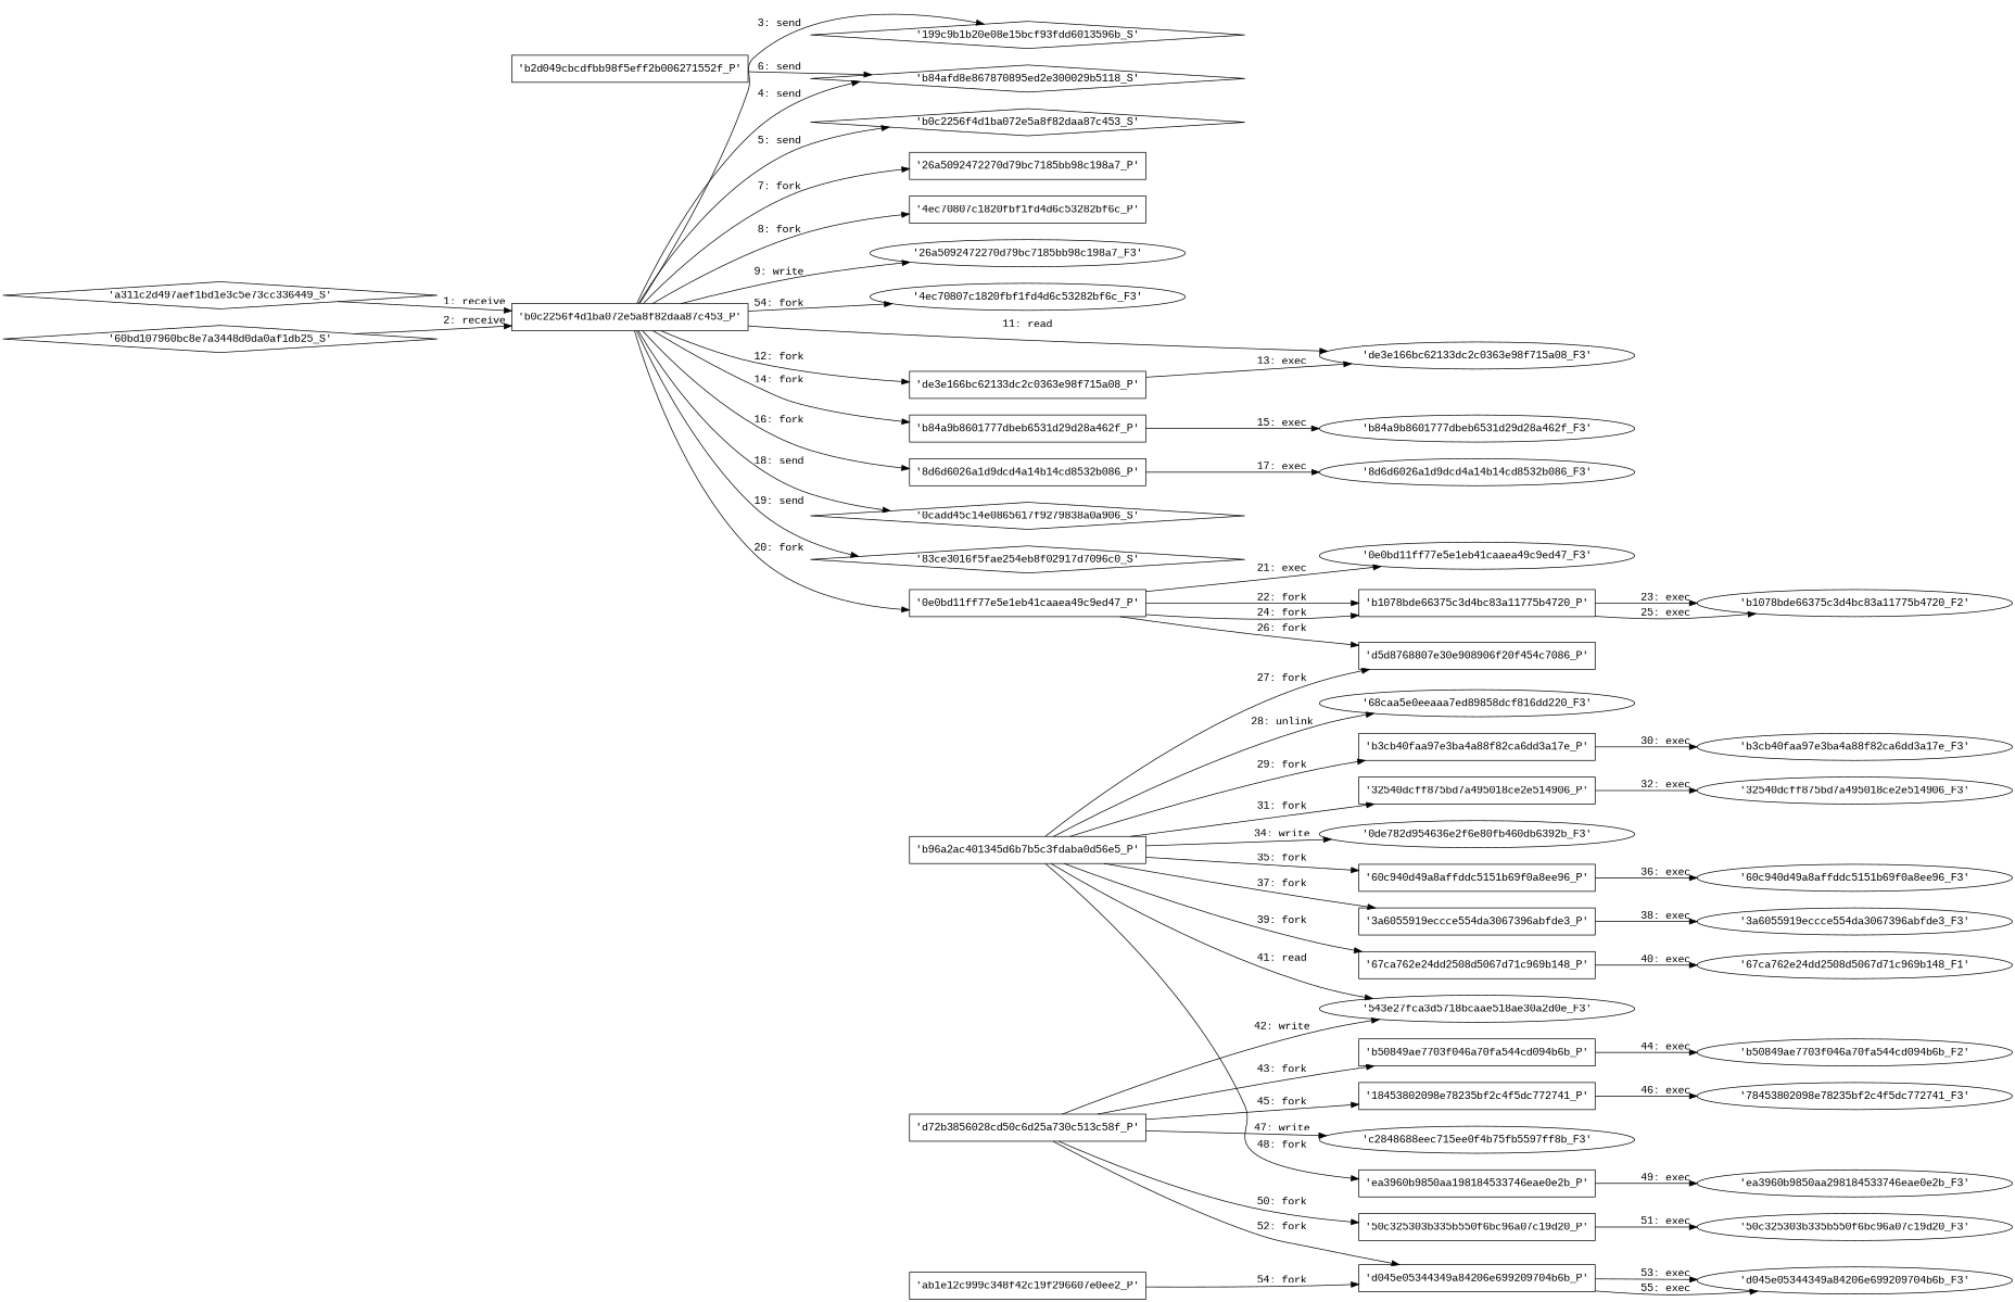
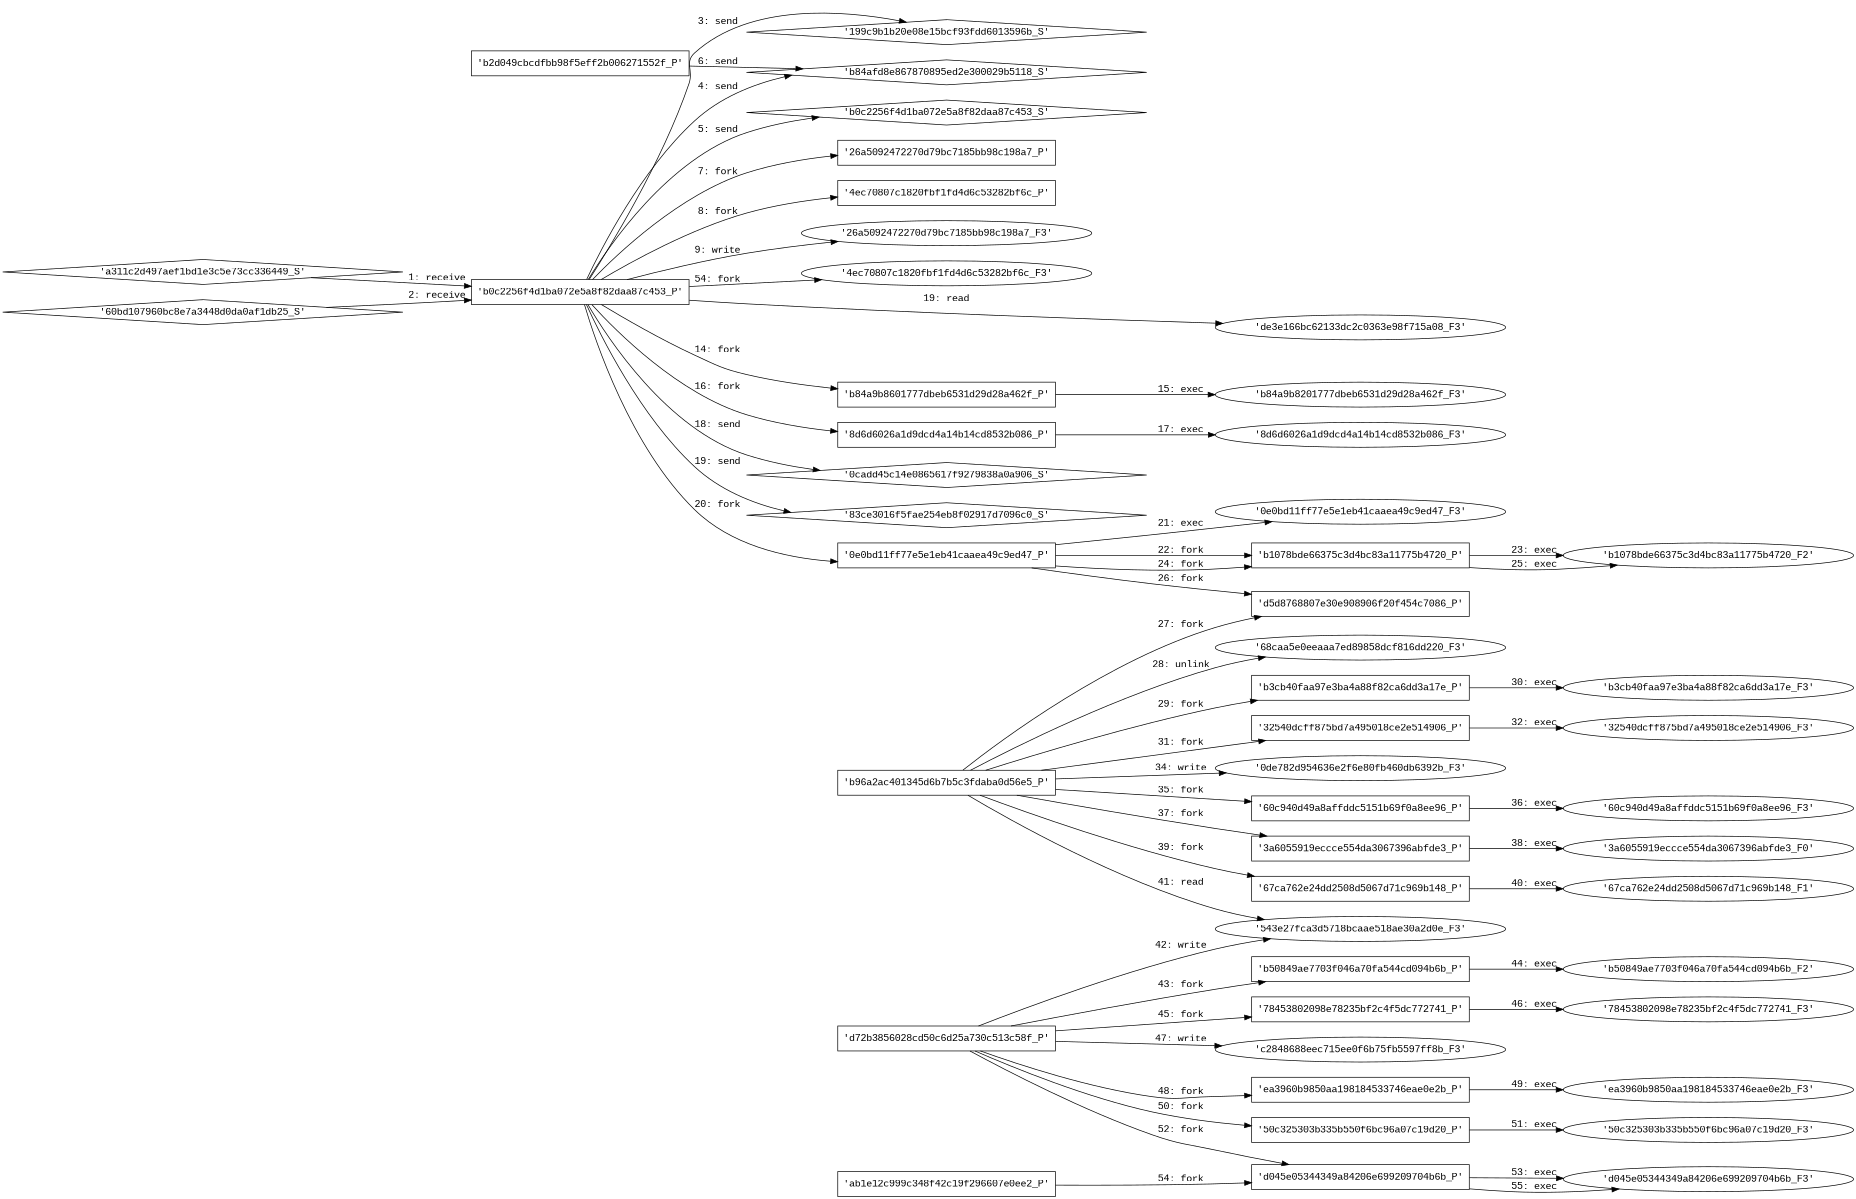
  digraph {
    engine=neato
    fixedsize=false
    fontname="Liberation Mono"
    fontsize=10
    nodesep=0.3
    rankdir=LR
    ranksep=0
    splines=true
    node [fontname="Liberation Mono" node_type=Process shape=box]
    edge [fontname="Liberation Mono"]
    "'199c9b1b20e08e15bcf93fdd6013596b_S'" [node_type=Socket shape=diamond]
    "'b0c2256f4d1ba072e5a8f82daa87c453_P'"
    "'b84afd8e867870895ed2e300029b5118_S'" [node_type=Socket shape=diamond]
    "'b0c2256f4d1ba072e5a8f82daa87c453_S'" [node_type=Socket shape=diamond]
    "'26a5092472270d79bc7185bb98c198a7_P'"
    "'4ec70807c1820fbf1fd4d6c53282bf6c_P'"
    "'26a5092472270d79bc7185bb98c198a7_F3'" [node_type=file shape=ellipse]
    "'4ec70807c1820fbf1fd4d6c53282bf6c_F3'" [node_type=file shape=ellipse]
    "'de3e166bc62133dc2c0363e98f715a08_F3'" [node_type=File shape=ellipse]
-   "'de3e166bc62133dc2c0363e98f715a08_P'"
    "'b84a9b8601777dbeb6531d29d28a462f_P'"
    "'8d6d6026a1d9dcd4a14b14cd8532b086_P'"
    "'0cadd45c14e0865617f9279838a0a906_S'" [node_type=Socket shape=diamond]
    "'83ce3016f5fae254eb8f02917d7096c0_S'" [node_type=Socket shape=diamond]
    "'0e0bd11ff77e5e1eb41caaea49c9ed47_P'"
-   "'b84a9b8601777dbeb6531d29d28a462f_F3'" [node_type=File shape=ellipse]
+   "'b84a9b8601777dbeb6531d29d28a462f_F3'" [node_type=File shape=ellipse label="'b84a9b8201777dbeb6531d29d28a462f_F3'"]
    "'8d6d6026a1d9dcd4a14b14cd8532b086_F3'" [node_type=File shape=ellipse]
    "'0e0bd11ff77e5e1eb41caaea49c9ed47_F3'" [node_type=File shape=ellipse]
    "'b1078bde66375c3d4bc83a11775b4720_P'"
    "'d5d8768807e30e908906f20f454c7086_P'"
    "'a311c2d497aef1bd1e3c5e73cc336449_S'" [node_type=Socket shape=diamond]
    "'60bd107960bc8e7a3448d0da0af1db25_S'" [node_type=Socket shape=diamond]
    "'b2d049cbcdfbb98f5eff2b006271552f_P'"
    "'b1078bde66375c3d4bc83a11775b4720_F2'" [node_type=File shape=ellipse]
    "'b96a2ac401345d6b7b5c3fdaba0d56e5_P'"
    "'68caa5e0eeaaa7ed89858dcf816dd220_F3'" [node_type=file shape=ellipse]
    "'b3cb40faa97e3ba4a88f82ca6dd3a17e_P'"
    "'32540dcff875bd7a495018ce2e514906_P'"
    "'0de782d954636e2f6e80fb460db6392b_F3'" [node_type=file shape=ellipse]
    "'60c940d49a8affddc5151b69f0a8ee96_P'"
    "'3a6055919eccce554da3067396abfde3_P'"
    "'67ca762e24dd2508d5067d71c969b148_P'"
    "'543e27fca3d5718bcaae518ae30a2d0e_F3'" [node_type=file shape=ellipse]
    "'b3cb40faa97e3ba4a88f82ca6dd3a17e_F3'" [node_type=File shape=ellipse]
    "'32540dcff875bd7a495018ce2e514906_F3'" [node_type=file shape=ellipse]
    "'60c940d49a8affddc5151b69f0a8ee96_F3'" [node_type=File shape=ellipse]
-   "'3a6055919eccce554da3067396abfde3_F3'" [node_type=File shape=ellipse]
+   "'3a6055919eccce554da3067396abfde3_F3'" [node_type=File shape=ellipse label="'3a6055919eccce554da3067396abfde3_F0'"]
    "'67ca762e24dd2508d5067d71c969b148_F1'" [node_type=File shape=ellipse]
    "'d72b3856028cd50c6d25a730c513c58f_P'"
    "'b50849ae7703f046a70fa544cd094b6b_P'"
-   "'78453802098e78235bf2c4f5dc772741_P'" [label="'18453802098e78235bf2c4f5dc772741_P'"]
-   "'c2848688eec715ee0f4b75fb5597ff8b_F3'" [node_type=file shape=ellipse]
+   "'78453802098e78235bf2c4f5dc772741_P'"
+   "'c2848688eec715ee0f4b75fb5597ff8b_F3'" [node_type=file shape=ellipse label="'c2848688eec715ee0f6b75fb5597ff8b_F3'"]
    "'ea3960b9850aa198184533746eae0e2b_P'"
    "'50c325303b335b550f6bc96a07c19d20_P'"
    "'d045e05344349a84206e699209704b6b_P'"
    "'b50849ae7703f046a70fa544cd094b6b_F2'" [node_type=File shape=ellipse]
    "'78453802098e78235bf2c4f5dc772741_F3'" [node_type=File shape=ellipse]
-   "'ea3960b9850aa198184533746eae0e2b_F3'" [node_type=File shape=ellipse label="'ea3960b9850aa298184533746eae0e2b_F3'"]
+   "'ea3960b9850aa198184533746eae0e2b_F3'" [node_type=File shape=ellipse]
    "'50c325303b335b550f6bc96a07c19d20_F3'" [node_type=File shape=ellipse]
    "'d045e05344349a84206e699209704b6b_F3'" [node_type=File shape=ellipse]
    "'ab1e12c999c348f42c19f296607e0ee2_P'"
    "'b0c2256f4d1ba072e5a8f82daa87c453_P'" -> "'199c9b1b20e08e15bcf93fdd6013596b_S'" [label="3: send"]
    "'b0c2256f4d1ba072e5a8f82daa87c453_P'" -> "'b84afd8e867870895ed2e300029b5118_S'" [label="4: send"]
    "'b0c2256f4d1ba072e5a8f82daa87c453_P'" -> "'b0c2256f4d1ba072e5a8f82daa87c453_S'" [label="5: send"]
    "'b0c2256f4d1ba072e5a8f82daa87c453_P'" -> "'26a5092472270d79bc7185bb98c198a7_P'" [label="7: fork"]
    "'b0c2256f4d1ba072e5a8f82daa87c453_P'" -> "'4ec70807c1820fbf1fd4d6c53282bf6c_P'" [label="8: fork"]
    "'b0c2256f4d1ba072e5a8f82daa87c453_P'" -> "'26a5092472270d79bc7185bb98c198a7_F3'" [label="9: write"]
    "'b0c2256f4d1ba072e5a8f82daa87c453_P'" -> "'4ec70807c1820fbf1fd4d6c53282bf6c_F3'" [label="54: fork"]
-   "'b0c2256f4d1ba072e5a8f82daa87c453_P'" -> "'de3e166bc62133dc2c0363e98f715a08_F3'" [label="11: read"]
-   "'b0c2256f4d1ba072e5a8f82daa87c453_P'" -> "'de3e166bc62133dc2c0363e98f715a08_P'" [label="12: fork"]
+   "'b0c2256f4d1ba072e5a8f82daa87c453_P'" -> "'de3e166bc62133dc2c0363e98f715a08_F3'" [label="19: read"]
    "'b0c2256f4d1ba072e5a8f82daa87c453_P'" -> "'b84a9b8601777dbeb6531d29d28a462f_P'" [label="14: fork"]
    "'b0c2256f4d1ba072e5a8f82daa87c453_P'" -> "'8d6d6026a1d9dcd4a14b14cd8532b086_P'" [label="16: fork"]
    "'b0c2256f4d1ba072e5a8f82daa87c453_P'" -> "'0cadd45c14e0865617f9279838a0a906_S'" [label="18: send"]
    "'b0c2256f4d1ba072e5a8f82daa87c453_P'" -> "'83ce3016f5fae254eb8f02917d7096c0_S'" [label="19: send"]
    "'b0c2256f4d1ba072e5a8f82daa87c453_P'" -> "'0e0bd11ff77e5e1eb41caaea49c9ed47_P'" [label="20: fork"]
-   "'de3e166bc62133dc2c0363e98f715a08_P'" -> "'de3e166bc62133dc2c0363e98f715a08_F3'" [label="13: exec"]
    "'b84a9b8601777dbeb6531d29d28a462f_P'" -> "'b84a9b8601777dbeb6531d29d28a462f_F3'" [label="15: exec"]
    "'8d6d6026a1d9dcd4a14b14cd8532b086_P'" -> "'8d6d6026a1d9dcd4a14b14cd8532b086_F3'" [label="17: exec"]
    "'0e0bd11ff77e5e1eb41caaea49c9ed47_P'" -> "'0e0bd11ff77e5e1eb41caaea49c9ed47_F3'" [label="21: exec"]
    "'0e0bd11ff77e5e1eb41caaea49c9ed47_P'" -> "'b1078bde66375c3d4bc83a11775b4720_P'" [label="22: fork"]
    "'0e0bd11ff77e5e1eb41caaea49c9ed47_P'" -> "'b1078bde66375c3d4bc83a11775b4720_P'" [label="24: fork"]
    "'0e0bd11ff77e5e1eb41caaea49c9ed47_P'" -> "'d5d8768807e30e908906f20f454c7086_P'" [label="26: fork"]
    "'b1078bde66375c3d4bc83a11775b4720_P'" -> "'b1078bde66375c3d4bc83a11775b4720_F2'" [label="23: exec"]
    "'b1078bde66375c3d4bc83a11775b4720_P'" -> "'b1078bde66375c3d4bc83a11775b4720_F2'" [label="25: exec"]
    "'a311c2d497aef1bd1e3c5e73cc336449_S'" -> "'b0c2256f4d1ba072e5a8f82daa87c453_P'" [label="1: receive"]
    "'60bd107960bc8e7a3448d0da0af1db25_S'" -> "'b0c2256f4d1ba072e5a8f82daa87c453_P'" [label="2: receive"]
    "'b2d049cbcdfbb98f5eff2b006271552f_P'" -> "'b84afd8e867870895ed2e300029b5118_S'" [label="6: send"]
    "'b96a2ac401345d6b7b5c3fdaba0d56e5_P'" -> "'d5d8768807e30e908906f20f454c7086_P'" [label="27: fork"]
    "'b96a2ac401345d6b7b5c3fdaba0d56e5_P'" -> "'68caa5e0eeaaa7ed89858dcf816dd220_F3'" [label="28: unlink"]
    "'b96a2ac401345d6b7b5c3fdaba0d56e5_P'" -> "'b3cb40faa97e3ba4a88f82ca6dd3a17e_P'" [label="29: fork"]
    "'b96a2ac401345d6b7b5c3fdaba0d56e5_P'" -> "'32540dcff875bd7a495018ce2e514906_P'" [label="31: fork"]
    "'b96a2ac401345d6b7b5c3fdaba0d56e5_P'" -> "'0de782d954636e2f6e80fb460db6392b_F3'" [label="34: write"]
    "'b96a2ac401345d6b7b5c3fdaba0d56e5_P'" -> "'60c940d49a8affddc5151b69f0a8ee96_P'" [label="35: fork"]
    "'b96a2ac401345d6b7b5c3fdaba0d56e5_P'" -> "'3a6055919eccce554da3067396abfde3_P'" [label="37: fork"]
    "'b96a2ac401345d6b7b5c3fdaba0d56e5_P'" -> "'67ca762e24dd2508d5067d71c969b148_P'" [label="39: fork"]
    "'b96a2ac401345d6b7b5c3fdaba0d56e5_P'" -> "'543e27fca3d5718bcaae518ae30a2d0e_F3'" [label="41: read"]
    "'b3cb40faa97e3ba4a88f82ca6dd3a17e_P'" -> "'b3cb40faa97e3ba4a88f82ca6dd3a17e_F3'" [label="30: exec"]
    "'32540dcff875bd7a495018ce2e514906_P'" -> "'32540dcff875bd7a495018ce2e514906_F3'" [label="32: exec"]
    "'60c940d49a8affddc5151b69f0a8ee96_P'" -> "'60c940d49a8affddc5151b69f0a8ee96_F3'" [label="36: exec"]
    "'3a6055919eccce554da3067396abfde3_P'" -> "'3a6055919eccce554da3067396abfde3_F3'" [label="38: exec"]
    "'67ca762e24dd2508d5067d71c969b148_P'" -> "'67ca762e24dd2508d5067d71c969b148_F1'" [label="40: exec"]
    "'d72b3856028cd50c6d25a730c513c58f_P'" -> "'543e27fca3d5718bcaae518ae30a2d0e_F3'" [label="42: write"]
    "'d72b3856028cd50c6d25a730c513c58f_P'" -> "'b50849ae7703f046a70fa544cd094b6b_P'" [label="43: fork"]
    "'d72b3856028cd50c6d25a730c513c58f_P'" -> "'78453802098e78235bf2c4f5dc772741_P'" [label="45: fork"]
    "'d72b3856028cd50c6d25a730c513c58f_P'" -> "'c2848688eec715ee0f4b75fb5597ff8b_F3'" [label="47: write"]
-   "'b96a2ac401345d6b7b5c3fdaba0d56e5_P'" -> "'ea3960b9850aa198184533746eae0e2b_P'" [label="48: fork"]
+   "'d72b3856028cd50c6d25a730c513c58f_P'" -> "'ea3960b9850aa198184533746eae0e2b_P'" [label="48: fork"]
    "'d72b3856028cd50c6d25a730c513c58f_P'" -> "'50c325303b335b550f6bc96a07c19d20_P'" [label="50: fork"]
    "'d72b3856028cd50c6d25a730c513c58f_P'" -> "'d045e05344349a84206e699209704b6b_P'" [label="52: fork"]
    "'b50849ae7703f046a70fa544cd094b6b_P'" -> "'b50849ae7703f046a70fa544cd094b6b_F2'" [label="44: exec"]
    "'78453802098e78235bf2c4f5dc772741_P'" -> "'78453802098e78235bf2c4f5dc772741_F3'" [label="46: exec"]
    "'ea3960b9850aa198184533746eae0e2b_P'" -> "'ea3960b9850aa198184533746eae0e2b_F3'" [label="49: exec"]
    "'50c325303b335b550f6bc96a07c19d20_P'" -> "'50c325303b335b550f6bc96a07c19d20_F3'" [label="51: exec"]
    "'d045e05344349a84206e699209704b6b_P'" -> "'d045e05344349a84206e699209704b6b_F3'" [label="53: exec"]
    "'d045e05344349a84206e699209704b6b_P'" -> "'d045e05344349a84206e699209704b6b_F3'" [label="55: exec"]
    "'ab1e12c999c348f42c19f296607e0ee2_P'" -> "'d045e05344349a84206e699209704b6b_P'" [label="54: fork"]
  }
